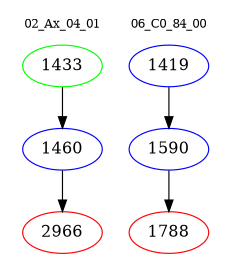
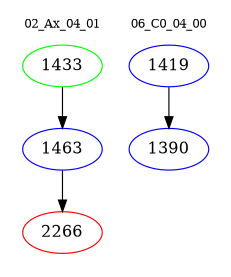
  digraph {
    node [color=blue]
    edge [color=black]
    n1 [color=green label=1433]
-   n2 [label=1460]
-   n3 [color=red label=2966]
+   n2 [label=1463]
+   n3 [color=red label=2266]
    n4 [label=1419]
-   n5 [label=1590]
-   n6 [color=red label=1788]
+   n5 [label=1390]
    subgraph cluster_1 {
      color=white
      fontsize=10
      label="02_Ax_04_01"
      n1
      n2
      n3
    }
    subgraph cluster_2 {
      color=white
      fontsize=10
-     label="06_C0_84_00"
+     label="06_C0_04_00"
      n4
      n5
-     n6
    }
    n1 -> n2
    n2 -> n3
    n4 -> n5
-   n5 -> n6
  }
